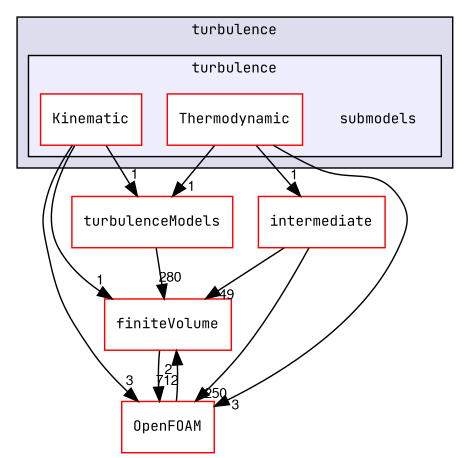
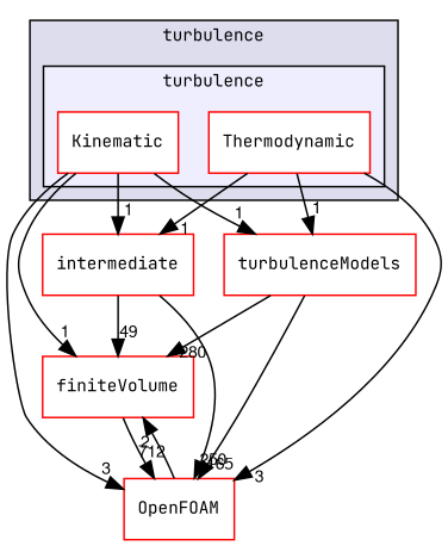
  digraph {
    compound=true
    fontname="JetBrains Mono"
    node [fontname="JetBrains Mono" fontsize=10 shape=box color=red]
    edge [headlabel=1 labeldistance=1.5 labelfontname=FreeSans labelfontsize=10 fontname="JetBrains Mono"]
-   n1 [label=submodels shape=plaintext color=""]
    n2 [fillcolor=white label=Kinematic style=filled]
    n3 [fillcolor=white label=Thermodynamic style=filled]
    n4 [label=finiteVolume]
    n5 [label=turbulenceModels]
    n6 [label=intermediate]
    n7 [label=OpenFOAM]
    subgraph cluster_1 {
      bgcolor="#ddddee"
      fontsize=10
      label=turbulence
      pencolor=black
      subgraph cluster_2 {
        bgcolor="#eeeeff"
        fontsize=10
        pencolor=black
-       n1
        n2
        n3
      }
    }
    n2 -> n4
    n2 -> n5
+   n2 -> n6
    n2 -> n7 [headlabel=3]
    n3 -> n5
    n3 -> n6
    n3 -> n7 [headlabel=3]
    n4 -> n7 [headlabel=712]
    n5 -> n4 [headlabel=280]
+   n5 -> n7 [headlabel=165]
    n6 -> n4 [headlabel=49]
    n6 -> n7 [headlabel=250]
    n7 -> n4 [headlabel=2]
  }
